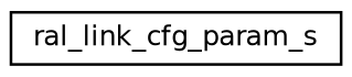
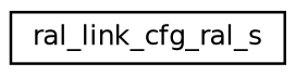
  digraph {
    rankdir=LR
-   n1 [color=black fillcolor=white fontname=Helvetica fontsize=10 height=0.2 label=ral_link_cfg_param_s shape=record style=filled width=0.4]
+   n1 [color=black fillcolor=white fontname=Helvetica fontsize=10 height=0.2 label=ral_link_cfg_ral_s shape=record style=filled width=0.4]
  }
